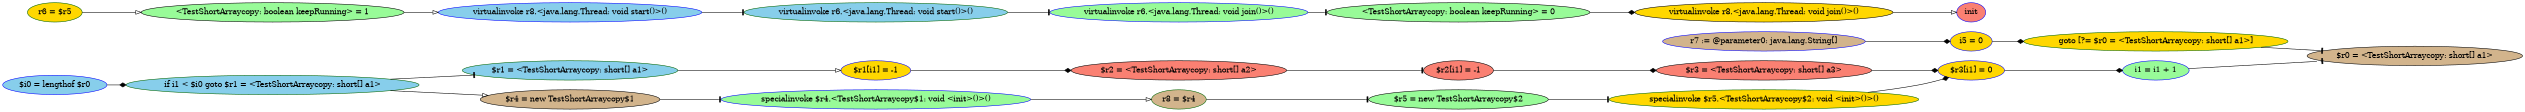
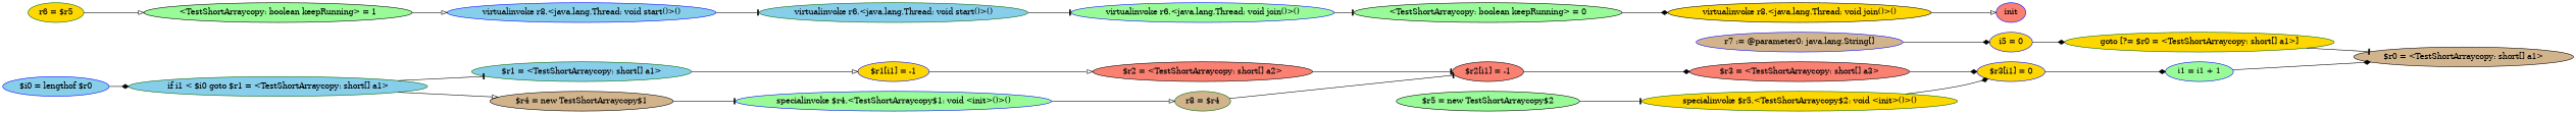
  digraph {
    rankdir=LR
    node [color=blue fillcolor=gold style=filled]
    edge [arrowhead=diamond]
    "r7 := @parameter0: java.lang.String[]" [fillcolor=tan]
    n2 [label="i5 = 0"]
    "goto [?= $r0 = <TestShortArraycopy: short[] a1>]" [color=darkgreen]
    "$r0 = <TestShortArraycopy: short[] a1>" [color=black fillcolor=tan]
    "$r1 = <TestShortArraycopy: short[] a1>" [color=darkgreen fillcolor=skyblue]
    "$r1[i1] = -1"
    "$r2 = <TestShortArraycopy: short[] a2>" [color=black fillcolor=salmon]
    "$r2[i1] = -1" [color=black fillcolor=salmon]
    "$r3 = <TestShortArraycopy: short[] a3>" [color=black fillcolor=salmon]
    "$r3[i1] = 0"
    "i1 = i1 + 1" [fillcolor=palegreen]
    "$i0 = lengthof $r0" [fillcolor=skyblue]
    "if i1 < $i0 goto $r1 = <TestShortArraycopy: short[] a1>" [color=darkgreen fillcolor=skyblue]
    "$r4 = new TestShortArraycopy$1" [color=black fillcolor=tan]
    "specialinvoke $r4.<TestShortArraycopy$1: void <init>()>()" [fillcolor=palegreen]
    "r8 = $r4" [color=darkgreen fillcolor=tan]
    "$r5 = new TestShortArraycopy$2" [color=black fillcolor=palegreen]
    "specialinvoke $r5.<TestShortArraycopy$2: void <init>()>()" [color=darkgreen]
    "r6 = $r5" [color=darkgreen]
    "<TestShortArraycopy: boolean keepRunning> = 1" [color=black fillcolor=palegreen]
    "virtualinvoke r8.<java.lang.Thread: void start()>()" [fillcolor=skyblue]
    "virtualinvoke r6.<java.lang.Thread: void start()>()" [color=darkgreen fillcolor=skyblue]
    "virtualinvoke r6.<java.lang.Thread: void join()>()" [fillcolor=palegreen]
    "<TestShortArraycopy: boolean keepRunning> = 0" [color=black fillcolor=palegreen]
    "virtualinvoke r8.<java.lang.Thread: void join()>()" [color=black]
    n26 [fillcolor=salmon label=init]
    "r7 := @parameter0: java.lang.String[]" -> n2
    n2 -> "goto [?= $r0 = <TestShortArraycopy: short[] a1>]"
    "goto [?= $r0 = <TestShortArraycopy: short[] a1>]" -> "$r0 = <TestShortArraycopy: short[] a1>" [arrowhead=tee]
    "$r1 = <TestShortArraycopy: short[] a1>" -> "$r1[i1] = -1" [arrowhead=onormal]
-   "$r1[i1] = -1" -> "$r2 = <TestShortArraycopy: short[] a2>"
+   "$r1[i1] = -1" -> "$r2 = <TestShortArraycopy: short[] a2>" [arrowhead=onormal]
    "$r2 = <TestShortArraycopy: short[] a2>" -> "$r2[i1] = -1" [arrowhead=tee]
    "$r2[i1] = -1" -> "$r3 = <TestShortArraycopy: short[] a3>"
    "$r3 = <TestShortArraycopy: short[] a3>" -> "$r3[i1] = 0"
    "$r3[i1] = 0" -> "i1 = i1 + 1"
-   "i1 = i1 + 1" -> "$r0 = <TestShortArraycopy: short[] a1>" [arrowhead=tee]
+   "i1 = i1 + 1" -> "$r0 = <TestShortArraycopy: short[] a1>"
    "$i0 = lengthof $r0" -> "if i1 < $i0 goto $r1 = <TestShortArraycopy: short[] a1>"
    "if i1 < $i0 goto $r1 = <TestShortArraycopy: short[] a1>" -> "$r1 = <TestShortArraycopy: short[] a1>" [arrowhead=tee]
    "if i1 < $i0 goto $r1 = <TestShortArraycopy: short[] a1>" -> "$r4 = new TestShortArraycopy$1" [arrowhead=onormal]
    "$r4 = new TestShortArraycopy$1" -> "specialinvoke $r4.<TestShortArraycopy$1: void <init>()>()" [arrowhead=tee]
    "specialinvoke $r4.<TestShortArraycopy$1: void <init>()>()" -> "r8 = $r4" [arrowhead=onormal]
-   "r8 = $r4" -> "$r5 = new TestShortArraycopy$2" [arrowhead=tee]
+   "r8 = $r4" -> "$r2[i1] = -1" [arrowhead=tee]
    "$r5 = new TestShortArraycopy$2" -> "specialinvoke $r5.<TestShortArraycopy$2: void <init>()>()" [arrowhead=tee]
    "specialinvoke $r5.<TestShortArraycopy$2: void <init>()>()" -> "$r3[i1] = 0"
    "r6 = $r5" -> "<TestShortArraycopy: boolean keepRunning> = 1" [arrowhead=onormal]
    "<TestShortArraycopy: boolean keepRunning> = 1" -> "virtualinvoke r8.<java.lang.Thread: void start()>()" [arrowhead=onormal]
    "virtualinvoke r8.<java.lang.Thread: void start()>()" -> "virtualinvoke r6.<java.lang.Thread: void start()>()" [arrowhead=tee]
    "virtualinvoke r6.<java.lang.Thread: void start()>()" -> "virtualinvoke r6.<java.lang.Thread: void join()>()" [arrowhead=tee]
    "virtualinvoke r6.<java.lang.Thread: void join()>()" -> "<TestShortArraycopy: boolean keepRunning> = 0" [arrowhead=tee]
    "<TestShortArraycopy: boolean keepRunning> = 0" -> "virtualinvoke r8.<java.lang.Thread: void join()>()"
    "virtualinvoke r8.<java.lang.Thread: void join()>()" -> n26 [arrowhead=onormal]
  }
